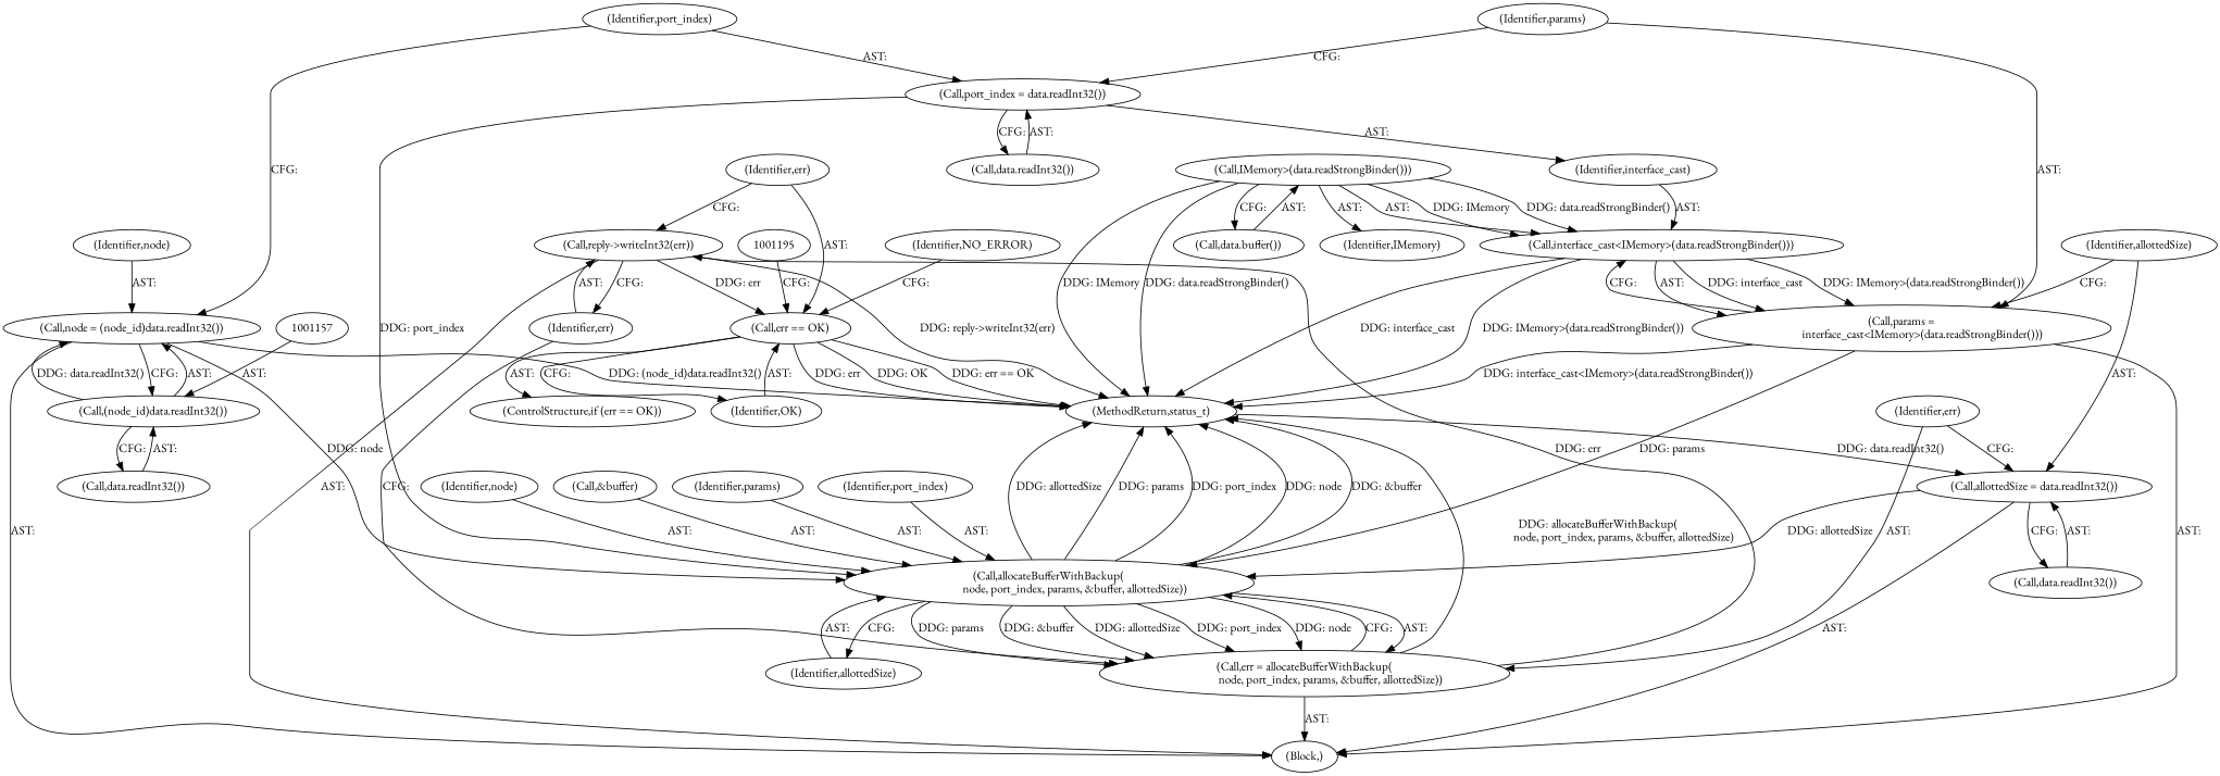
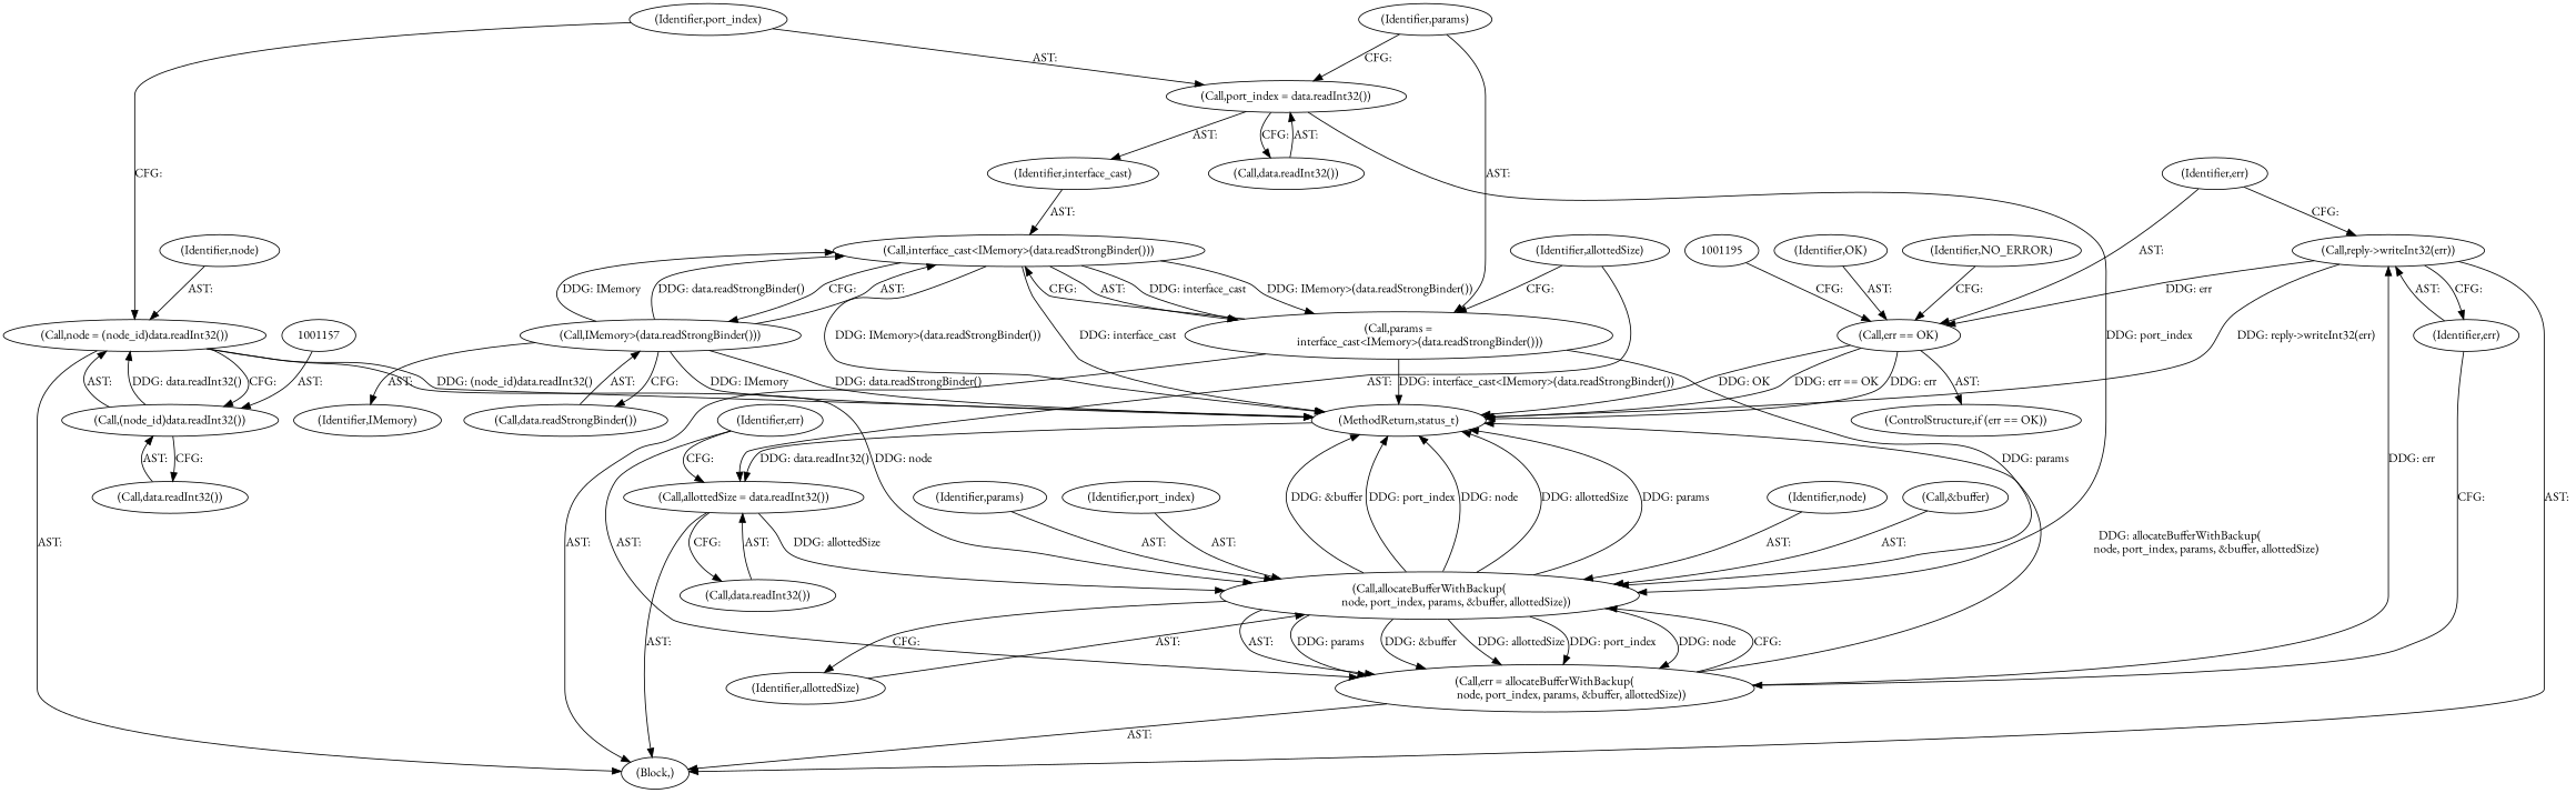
  digraph {
    fontname="EB Garamond"
    node [fontname="EB Garamond"]
    edge [fontname="EB Garamond"]
    n1 [label="(Call,reply->writeInt32(err))"]
    n2 [label="(Call,err == OK)"]
    n3 [label="(Block,)"]
    n4 [label="(MethodReturn,status_t)"]
    n5 [label="(Identifier,err)"]
    n6 [label="(Identifier,OK)"]
    n7 [label="(ControlStructure,if (err == OK))"]
    n8 [label="(Call,allottedSize = data.readInt32())"]
    n9 [label="(Call,err = allocateBufferWithBackup(\n                    node, port_index, params, &buffer, allottedSize))"]
    n10 [label="(Call,allocateBufferWithBackup(\n                    node, port_index, params, &buffer, allottedSize))"]
    n11 [label="(Identifier,allottedSize)"]
    n12 [label="(Call,node = (node_id)data.readInt32())"]
    n13 [label="(Call,(node_id)data.readInt32())"]
    n14 [label="(Call,data.readInt32())"]
    n15 [label="(Call,port_index = data.readInt32())"]
    n16 [label="(Call,data.readInt32())"]
    n17 [label="(Identifier,interface_cast)"]
    n18 [label="(Call,params =\n                interface_cast<IMemory>(data.readStrongBinder()))"]
    n19 [label="(Call,interface_cast<IMemory>(data.readStrongBinder()))"]
    n20 [label="(Call,IMemory>(data.readStrongBinder()))"]
-   n21 [label="(Call,data.buffer())"]
+   n21 [label="(Call,data.readStrongBinder())"]
    n22 [label="(Identifier,IMemory)"]
    n23 [label="(Call,data.readInt32())"]
    n24 [label="(Identifier,node)"]
    n25 [label="(Identifier,params)"]
    n26 [label="(Identifier,err)"]
    n27 [label="(Call,&buffer)"]
    n28 [label="(Identifier,port_index)"]
    n29 [label="(Identifier,err)"]
    n30 [label="(Identifier,params)"]
    n31 [label="(Identifier,allottedSize)"]
    n32 [label="(Identifier,node)"]
    n33 [label="(Identifier,port_index)"]
    n34 [label="(Identifier,NO_ERROR)"]
    1001157
    1001195
    n1 -> n2 [label="DDG: err"]
    n1 -> n3 [label="AST: "]
    n1 -> n4 [label="DDG: reply->writeInt32(err)"]
    n1 -> n5 [label="CFG: "]
    n2 -> n4 [label="DDG: err == OK"]
    n2 -> n4 [label="DDG: err"]
    n2 -> n4 [label="DDG: OK"]
-   n2 -> n6 [label="CFG: "]
    n2 -> n7 [label="AST: "]
    n4 -> n8 [label="DDG: data.readInt32()"]
    n5 -> n1 [label="AST: "]
    n5 -> n9 [label="CFG: "]
    n6 -> n2 [label="AST: "]
    n8 -> n3 [label="AST: "]
    n8 -> n10 [label="DDG: allottedSize"]
    n8 -> n23 [label="CFG: "]
    n9 -> n1 [label="DDG: err"]
    n9 -> n3 [label="AST: "]
    n9 -> n4 [label="DDG: allocateBufferWithBackup(\n                    node, port_index, params, &buffer, allottedSize)"]
    n9 -> n10 [label="CFG: "]
    n10 -> n4 [label="DDG: allottedSize"]
    n10 -> n4 [label="DDG: params"]
    n10 -> n4 [label="DDG: port_index"]
    n10 -> n4 [label="DDG: node"]
    n10 -> n4 [label="DDG: &buffer"]
    n10 -> n9 [label="AST: "]
    n10 -> n9 [label="DDG: params"]
    n10 -> n9 [label="DDG: &buffer"]
    n10 -> n9 [label="DDG: node"]
    n10 -> n9 [label="DDG: allottedSize"]
    n10 -> n9 [label="DDG: port_index"]
    n10 -> n11 [label="CFG: "]
    n11 -> n10 [label="AST: "]
    n12 -> n3 [label="AST: "]
    n12 -> n4 [label="DDG: (node_id)data.readInt32()"]
    n12 -> n10 [label="DDG: node"]
    n12 -> n13 [label="CFG: "]
    n13 -> n12 [label="AST: "]
    n13 -> n12 [label="DDG: data.readInt32()"]
    n13 -> n14 [label="CFG: "]
    n14 -> n13 [label="AST: "]
    n15 -> n10 [label="DDG: port_index"]
    n15 -> n16 [label="CFG: "]
    n15 -> n17 [label="AST: "]
    n16 -> n15 [label="AST: "]
    n17 -> n19 [label="AST: "]
    n18 -> n3 [label="AST: "]
    n18 -> n4 [label="DDG: interface_cast<IMemory>(data.readStrongBinder())"]
    n18 -> n10 [label="DDG: params"]
    n18 -> n19 [label="CFG: "]
    n19 -> n4 [label="DDG: interface_cast"]
    n19 -> n4 [label="DDG: IMemory>(data.readStrongBinder())"]
    n19 -> n18 [label="AST: "]
    n19 -> n18 [label="DDG: interface_cast"]
    n19 -> n18 [label="DDG: IMemory>(data.readStrongBinder())"]
+   n19 -> n20 [label="CFG: "]
    n20 -> n4 [label="DDG: data.readStrongBinder()"]
    n20 -> n4 [label="DDG: IMemory"]
    n20 -> n19 [label="AST: "]
    n20 -> n19 [label="DDG: IMemory"]
    n20 -> n19 [label="DDG: data.readStrongBinder()"]
    n20 -> n21 [label="CFG: "]
    n20 -> n22 [label="AST: "]
    n21 -> n20 [label="AST: "]
    n23 -> n8 [label="AST: "]
    n24 -> n10 [label="AST: "]
    n25 -> n15 [label="CFG: "]
    n25 -> n18 [label="AST: "]
    n26 -> n1 [label="CFG: "]
    n26 -> n2 [label="AST: "]
    n27 -> n10 [label="AST: "]
    n28 -> n12 [label="CFG: "]
    n28 -> n15 [label="AST: "]
    n29 -> n8 [label="CFG: "]
    n29 -> n9 [label="AST: "]
    n30 -> n10 [label="AST: "]
    n31 -> n8 [label="AST: "]
    n31 -> n18 [label="CFG: "]
    n32 -> n12 [label="AST: "]
    n33 -> n10 [label="AST: "]
    n34 -> n2 [label="CFG: "]
    1001157 -> n13 [label="AST: "]
    1001195 -> n2 [label="CFG: "]
  }
